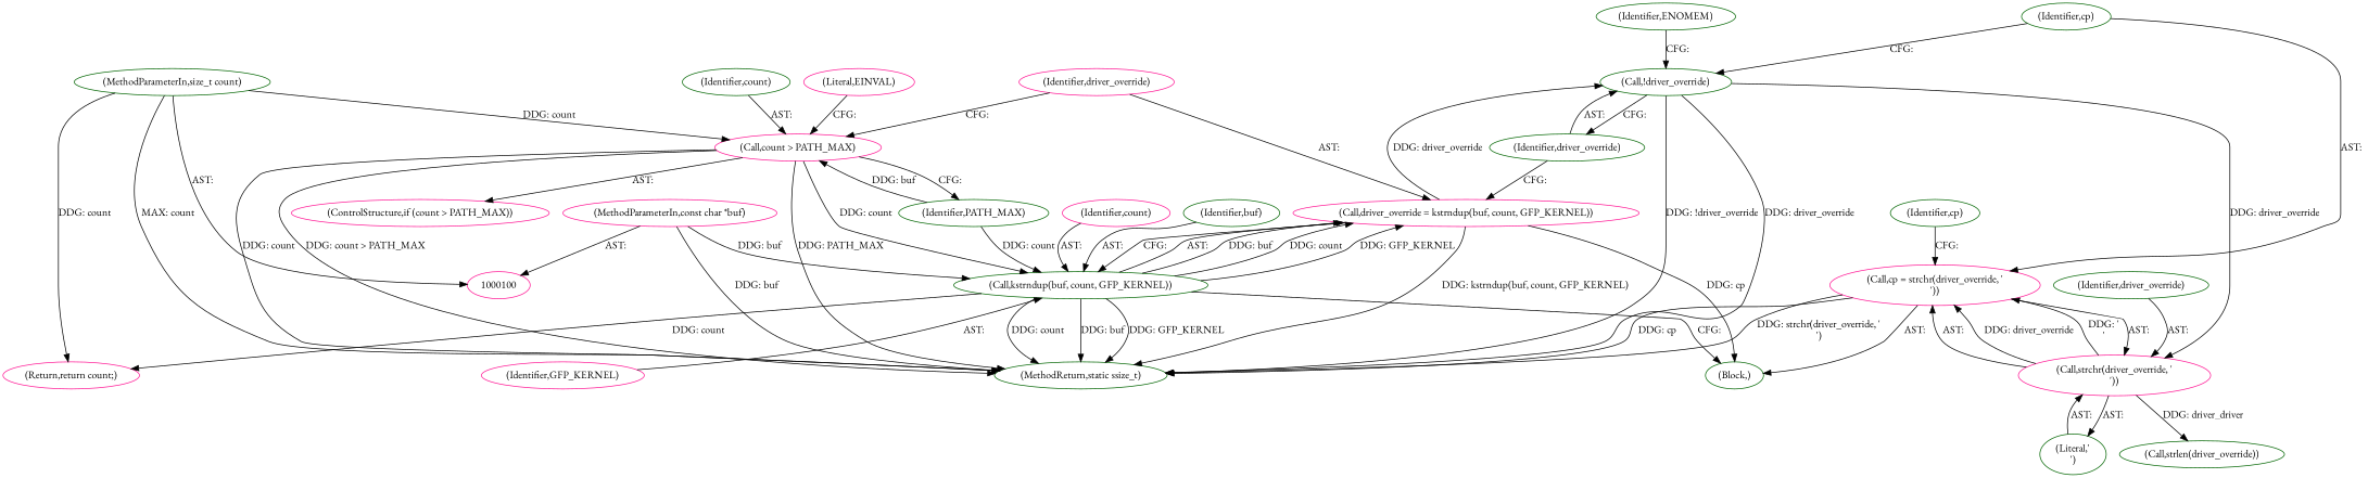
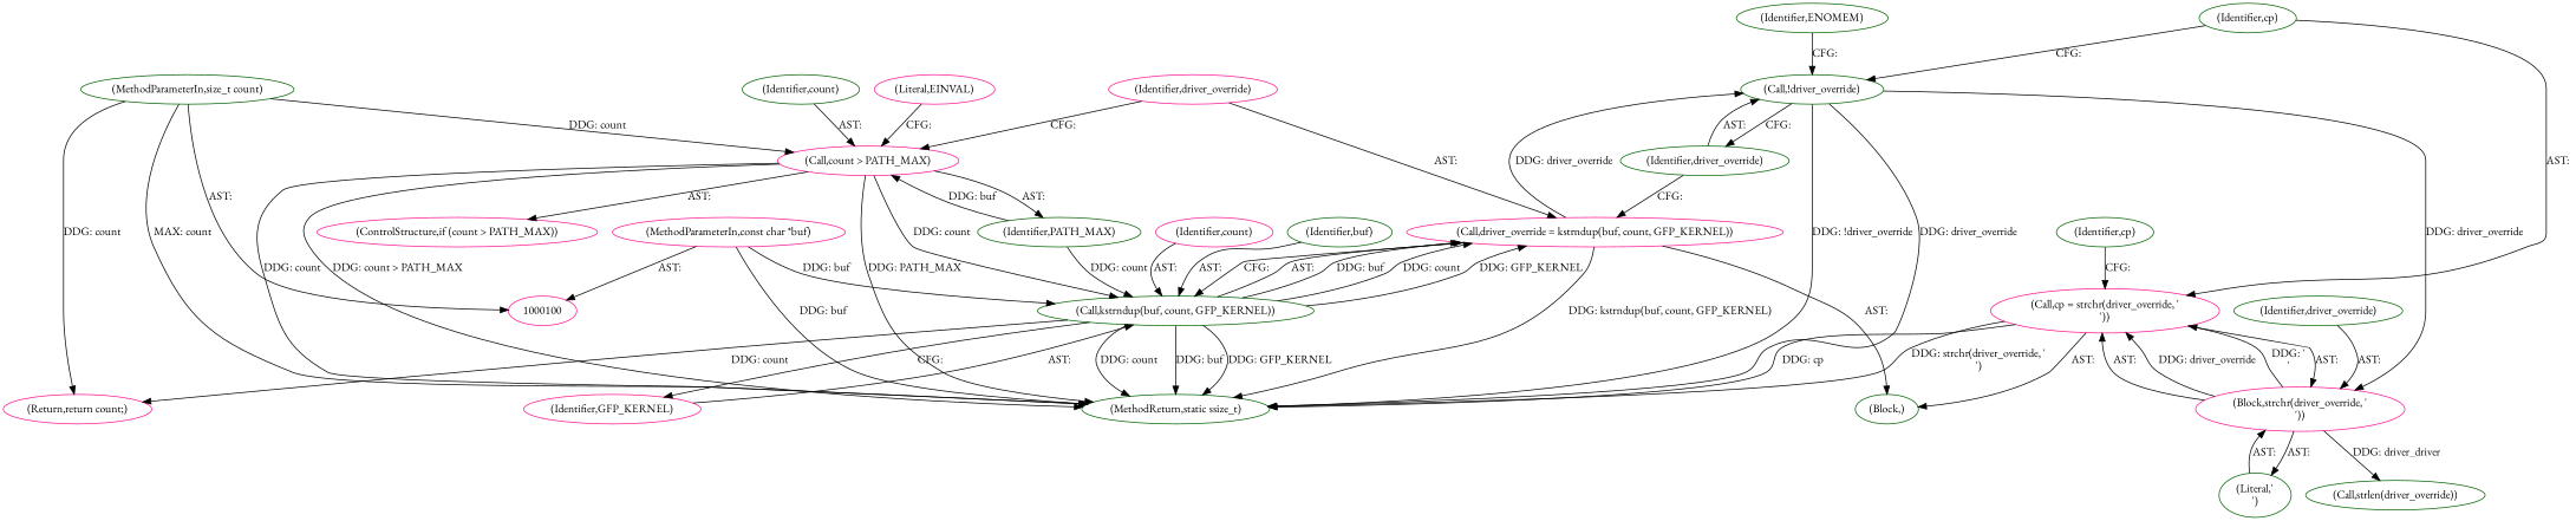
  digraph {
    fontname="EB Garamond"
    node [color=darkgreen fontname="EB Garamond"]
    edge [fontname="EB Garamond"]
    n1 [color=deeppink label="(Call,cp = strchr(driver_override, '\n'))"]
-   n2 [color=deeppink label="(Call,strchr(driver_override, '\n'))"]
+   n2 [color=deeppink label="(Block,strchr(driver_override, '\n'))"]
    n3 [label="(Block,)"]
    n4 [label="(MethodReturn,static ssize_t)"]
    n5 [label="(Literal,'\n')"]
    n6 [label="(Call,strlen(driver_override))"]
    n7 [label="(Call,!driver_override)"]
    n8 [label="(Identifier,driver_override)"]
    n9 [color=deeppink label="(Call,driver_override = kstrndup(buf, count, GFP_KERNEL))"]
    n10 [label="(Call,kstrndup(buf, count, GFP_KERNEL))"]
    n11 [color=deeppink label="(Return,return count;)"]
    n12 [color=deeppink label="(Identifier,GFP_KERNEL)"]
    n13 [color=deeppink label="(MethodParameterIn,const char *buf)"]
    1000100 [color=deeppink]
    n15 [color=deeppink label="(Call,count > PATH_MAX)"]
    n16 [color=deeppink label="(ControlStructure,if (count > PATH_MAX))"]
    n17 [label="(Identifier,PATH_MAX)"]
    n18 [label="(MethodParameterIn,size_t count)"]
    n19 [color=deeppink label="(Identifier,count)"]
    n20 [label="(Identifier,cp)"]
    n21 [label="(Identifier,buf)"]
    n22 [color=deeppink label="(Literal,EINVAL)"]
    n23 [label="(Identifier,cp)"]
    n24 [label="(Identifier,driver_override)"]
    n25 [color=deeppink label="(Identifier,driver_override)"]
    n26 [label="(Identifier,count)"]
    n27 [label="(Identifier,ENOMEM)"]
    n1 -> n2 [label="AST: "]
    n1 -> n3 [label="AST: "]
    n1 -> n4 [label="DDG: cp"]
    n1 -> n4 [label="DDG: strchr(driver_override, '\n')"]
    n2 -> n1 [label="AST: "]
    n2 -> n1 [label="DDG: driver_override"]
    n2 -> n1 [label="DDG: '\n'"]
    n2 -> n5 [label="AST: "]
    n2 -> n6 [label="DDG: driver_driver"]
    n5 -> n2 [label="AST: "]
    n7 -> n2 [label="DDG: driver_override"]
    n7 -> n4 [label="DDG: driver_override"]
    n7 -> n4 [label="DDG: !driver_override"]
    n7 -> n8 [label="CFG: "]
    n8 -> n7 [label="AST: "]
    n8 -> n9 [label="CFG: "]
-   n9 -> n3 [label="DDG: cp"]
+   n9 -> n3 [label="AST: "]
    n9 -> n4 [label="DDG: kstrndup(buf, count, GFP_KERNEL)"]
    n9 -> n7 [label="DDG: driver_override"]
    n9 -> n10 [label="CFG: "]
    n10 -> n4 [label="DDG: count"]
    n10 -> n4 [label="DDG: buf"]
    n10 -> n4 [label="DDG: GFP_KERNEL"]
    n10 -> n9 [label="AST: "]
    n10 -> n9 [label="DDG: buf"]
    n10 -> n9 [label="DDG: count"]
    n10 -> n9 [label="DDG: GFP_KERNEL"]
    n10 -> n11 [label="DDG: count"]
-   n10 -> n3 [label="CFG: "]
+   n10 -> n12 [label="CFG: "]
    n12 -> n10 [label="AST: "]
    n13 -> n4 [label="DDG: buf"]
    n13 -> n10 [label="DDG: buf"]
    n13 -> 1000100 [label="AST: "]
    n15 -> n4 [label="DDG: count"]
    n15 -> n4 [label="DDG: count > PATH_MAX"]
    n15 -> n4 [label="DDG: PATH_MAX"]
    n15 -> n10 [label="DDG: count"]
    n15 -> n16 [label="AST: "]
-   n15 -> n17 [label="CFG: "]
+   n15 -> n17 [label="AST: "]
    n17 -> n10 [label="DDG: count"]
    n17 -> n15 [label="DDG: buf"]
    n18 -> n4 [label="MAX: count"]
    n18 -> n11 [label="DDG: count"]
    n18 -> 1000100 [label="AST: "]
    n18 -> n15 [label="DDG: count"]
    n19 -> n10 [label="AST: "]
    n20 -> n1 [label="AST: "]
    n20 -> n7 [label="CFG: "]
    n21 -> n10 [label="AST: "]
    n22 -> n15 [label="CFG: "]
    n23 -> n1 [label="CFG: "]
    n24 -> n2 [label="AST: "]
    n25 -> n9 [label="AST: "]
    n25 -> n15 [label="CFG: "]
    n26 -> n15 [label="AST: "]
    n27 -> n7 [label="CFG: "]
  }
